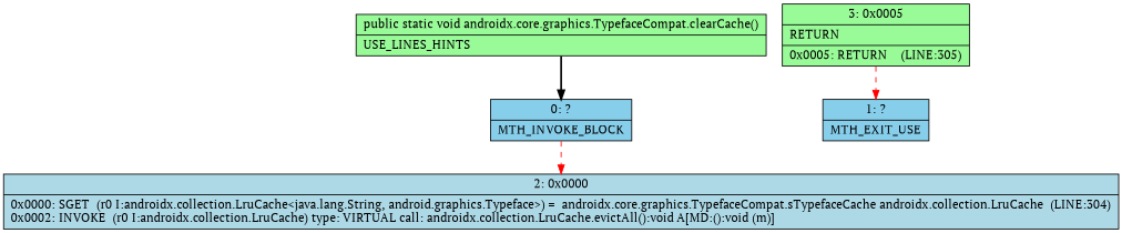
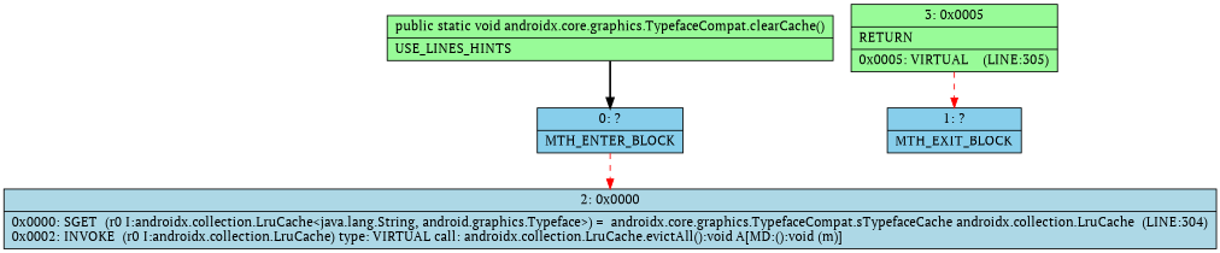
  digraph {
    fontname="PT Serif"
    node [fillcolor=skyblue fontname="PT Serif" shape=record style=filled]
    edge [color=red fontname="PT Serif" style=dashed]
-   n1 [label="{0\:\ ?|MTH_INVOKE_BLOCK\l}"]
+   n1 [label="{0\:\ ?|MTH_ENTER_BLOCK\l}"]
    n2 [fillcolor=lightblue label="{2\:\ 0x0000|0x0000: SGET  (r0 I:androidx.collection.LruCache\<java.lang.String, android.graphics.Typeface\>) =  androidx.core.graphics.TypefaceCompat.sTypefaceCache androidx.collection.LruCache  (LINE:304)\l0x0002: INVOKE  (r0 I:androidx.collection.LruCache) type: VIRTUAL call: androidx.collection.LruCache.evictAll():void A[MD:():void (m)]\l}"]
-   n3 [fillcolor=palegreen label="{3\:\ 0x0005|RETURN\l|0x0005: RETURN    (LINE:305)\l}"]
-   n4 [label="{1\:\ ?|MTH_EXIT_USE\l}"]
+   n3 [fillcolor=palegreen label="{3\:\ 0x0005|RETURN\l|0x0005: VIRTUAL    (LINE:305)\l}"]
+   n4 [label="{1\:\ ?|MTH_EXIT_BLOCK\l}"]
    n5 [fillcolor=palegreen label="{public static void androidx.core.graphics.TypefaceCompat.clearCache()  | USE_LINES_HINTS\l}"]
    n1 -> n2
    n3 -> n4
    n5 -> n1 [color=black style=bold]
  }
